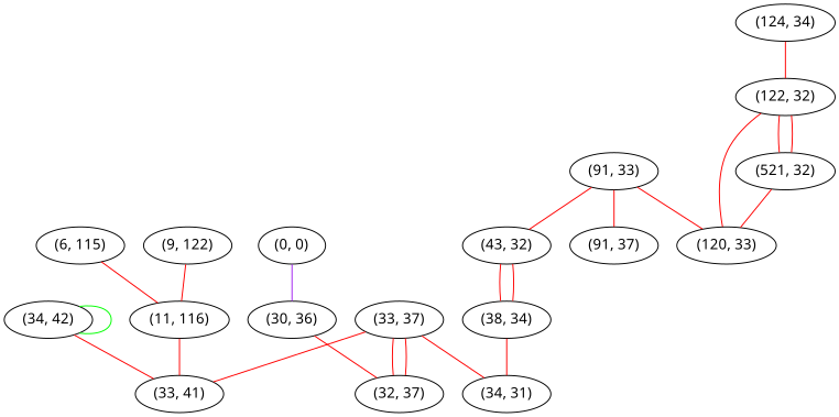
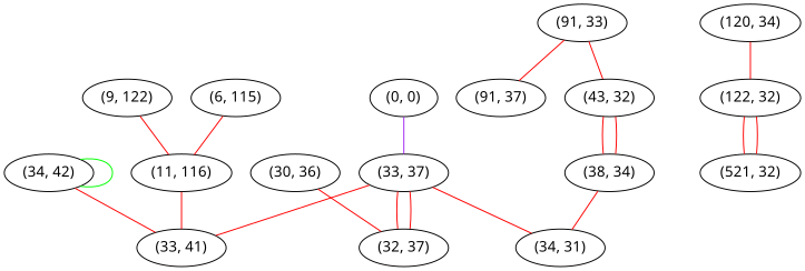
  graph {
    fontname="Noto Sans"
    node [fontname="Noto Sans"]
    edge [color=red fontname="Noto Sans" weight=1]
    "(6, 115)"
    "(11, 116)"
    "(33, 41)"
    "(9, 122)"
    "(91, 33)"
    "(91, 37)"
    "(43, 32)"
-   "(120, 33)"
    "(38, 34)"
-   "(124, 34)"
+   "(124, 34)" [label="(120, 34)"]
    "(122, 32)"
    n12 [label="(521, 32)"]
    "(0, 0)"
    "(30, 36)"
    "(32, 37)"
    "(34, 42)"
    n17 [label="(34, 31)"]
    "(33, 37)"
    "(6, 115)" -- "(11, 116)"
    "(11, 116)" -- "(33, 41)"
    "(9, 122)" -- "(11, 116)"
    "(91, 33)" -- "(91, 37)"
    "(91, 33)" -- "(43, 32)"
-   "(91, 33)" -- "(120, 33)"
    "(43, 32)" -- "(38, 34)"
    "(43, 32)" -- "(38, 34)"
    "(38, 34)" -- n17
    "(124, 34)" -- "(122, 32)"
-   "(122, 32)" -- "(120, 33)"
    "(122, 32)" -- n12
    "(122, 32)" -- n12
-   n12 -- "(120, 33)"
-   "(0, 0)" -- "(30, 36)" [color=purple weight=4]
+   "(0, 0)" -- "(33, 37)" [color=purple weight=4]
    "(30, 36)" -- "(32, 37)"
    "(34, 42)" -- "(33, 41)"
    "(34, 42)" -- "(34, 42)" [color=green weight=2]
    "(33, 37)" -- "(33, 41)"
    "(33, 37)" -- "(32, 37)"
    "(33, 37)" -- "(32, 37)"
    "(33, 37)" -- n17
  }
